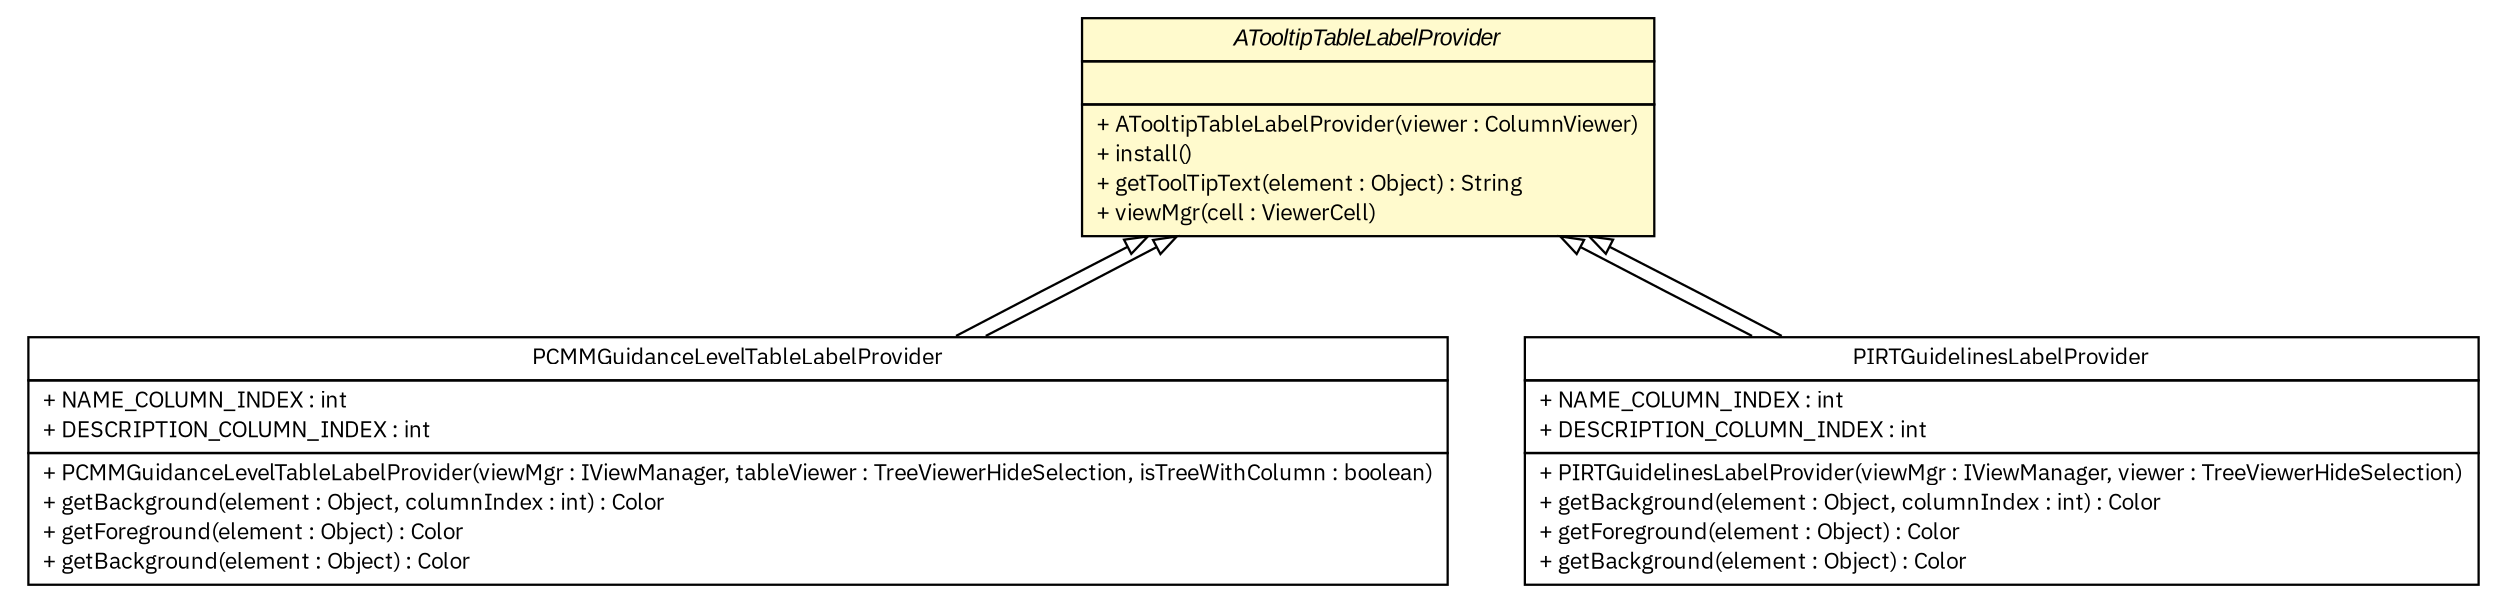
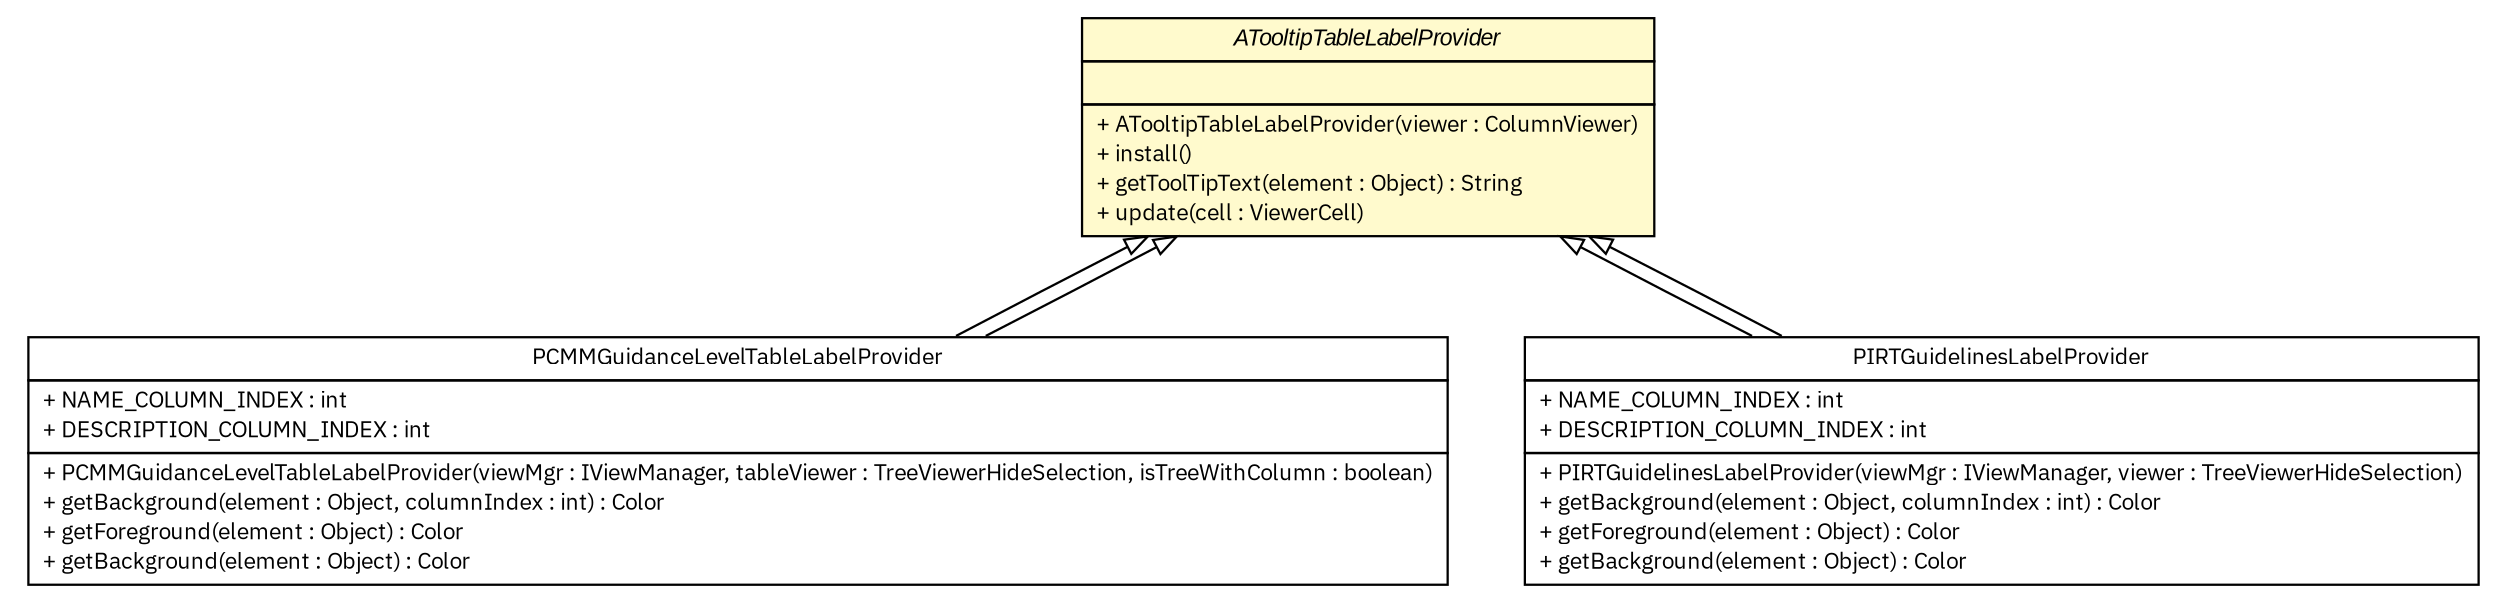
  digraph {
    fontname="IBM Plex Sans"
    nodesep=0.25
    ranksep=0.5
    node [fontcolor=black fontname="IBM Plex Sans" fontsize=10.0 shape=plaintext]
    edge [arrowtail=empty dir=back fontname="IBM Plex Sans" fontsize=10 headport=p labelfontname=arial labelfontsize=10 tailport=p]
    n1 [label=<<table title="gov.sandia.cf.parts.ui.pcmm.editors.PCMMGuidanceLevelTableLabelProvider" border="0" cellborder="1" cellspacing="0" cellpadding="2" port="p" href="../../ui/pcmm/editors/PCMMGuidanceLevelTableLabelProvider.html"> 		<tr><td><table border="0" cellspacing="0" cellpadding="1"> <tr><td align="center" balign="center"> PCMMGuidanceLevelTableLabelProvider </td></tr> 		</table></td></tr> 		<tr><td><table border="0" cellspacing="0" cellpadding="1"> <tr><td align="left" balign="left"> + NAME_COLUMN_INDEX : int </td></tr> <tr><td align="left" balign="left"> + DESCRIPTION_COLUMN_INDEX : int </td></tr> 		</table></td></tr> 		<tr><td><table border="0" cellspacing="0" cellpadding="1"> <tr><td align="left" balign="left"> + PCMMGuidanceLevelTableLabelProvider(viewMgr : IViewManager, tableViewer : TreeViewerHideSelection, isTreeWithColumn : boolean) </td></tr> <tr><td align="left" balign="left"> + getBackground(element : Object, columnIndex : int) : Color </td></tr> <tr><td align="left" balign="left"> + getForeground(element : Object) : Color </td></tr> <tr><td align="left" balign="left"> + getBackground(element : Object) : Color </td></tr> 		</table></td></tr> 		</table>>]
    n2 [label=<<table title="gov.sandia.cf.parts.ui.pirt.editors.PIRTGuidelinesLabelProvider" border="0" cellborder="1" cellspacing="0" cellpadding="2" port="p" href="../../ui/pirt/editors/PIRTGuidelinesLabelProvider.html"> 		<tr><td><table border="0" cellspacing="0" cellpadding="1"> <tr><td align="center" balign="center"> PIRTGuidelinesLabelProvider </td></tr> 		</table></td></tr> 		<tr><td><table border="0" cellspacing="0" cellpadding="1"> <tr><td align="left" balign="left"> + NAME_COLUMN_INDEX : int </td></tr> <tr><td align="left" balign="left"> + DESCRIPTION_COLUMN_INDEX : int </td></tr> 		</table></td></tr> 		<tr><td><table border="0" cellspacing="0" cellpadding="1"> <tr><td align="left" balign="left"> + PIRTGuidelinesLabelProvider(viewMgr : IViewManager, viewer : TreeViewerHideSelection) </td></tr> <tr><td align="left" balign="left"> + getBackground(element : Object, columnIndex : int) : Color </td></tr> <tr><td align="left" balign="left"> + getForeground(element : Object) : Color </td></tr> <tr><td align="left" balign="left"> + getBackground(element : Object) : Color </td></tr> 		</table></td></tr> 		</table>>]
-   n3 [label=<<table title="gov.sandia.cf.parts.viewer.editors.ATooltipTableLabelProvider" border="0" cellborder="1" cellspacing="0" cellpadding="2" port="p" bgcolor="lemonChiffon" href="./ATooltipTableLabelProvider.html"> 		<tr><td><table border="0" cellspacing="0" cellpadding="1"> <tr><td align="center" balign="center"><font face="arial italic"> ATooltipTableLabelProvider </font></td></tr> 		</table></td></tr> 		<tr><td><table border="0" cellspacing="0" cellpadding="1"> <tr><td align="left" balign="left">  </td></tr> 		</table></td></tr> 		<tr><td><table border="0" cellspacing="0" cellpadding="1"> <tr><td align="left" balign="left"> + ATooltipTableLabelProvider(viewer : ColumnViewer) </td></tr> <tr><td align="left" balign="left"> + install() </td></tr> <tr><td align="left" balign="left"> + getToolTipText(element : Object) : String </td></tr> <tr><td align="left" balign="left"> + viewMgr(cell : ViewerCell) </td></tr> 		</table></td></tr> 		</table>>]
+   n3 [label=<<table title="gov.sandia.cf.parts.viewer.editors.ATooltipTableLabelProvider" border="0" cellborder="1" cellspacing="0" cellpadding="2" port="p" bgcolor="lemonChiffon" href="./ATooltipTableLabelProvider.html"> 		<tr><td><table border="0" cellspacing="0" cellpadding="1"> <tr><td align="center" balign="center"><font face="arial italic"> ATooltipTableLabelProvider </font></td></tr> 		</table></td></tr> 		<tr><td><table border="0" cellspacing="0" cellpadding="1"> <tr><td align="left" balign="left">  </td></tr> 		</table></td></tr> 		<tr><td><table border="0" cellspacing="0" cellpadding="1"> <tr><td align="left" balign="left"> + ATooltipTableLabelProvider(viewer : ColumnViewer) </td></tr> <tr><td align="left" balign="left"> + install() </td></tr> <tr><td align="left" balign="left"> + getToolTipText(element : Object) : String </td></tr> <tr><td align="left" balign="left"> + update(cell : ViewerCell) </td></tr> 		</table></td></tr> 		</table>>]
    n3 -> n1
    n3 -> n1
    n3 -> n2
    n3 -> n2
  }
